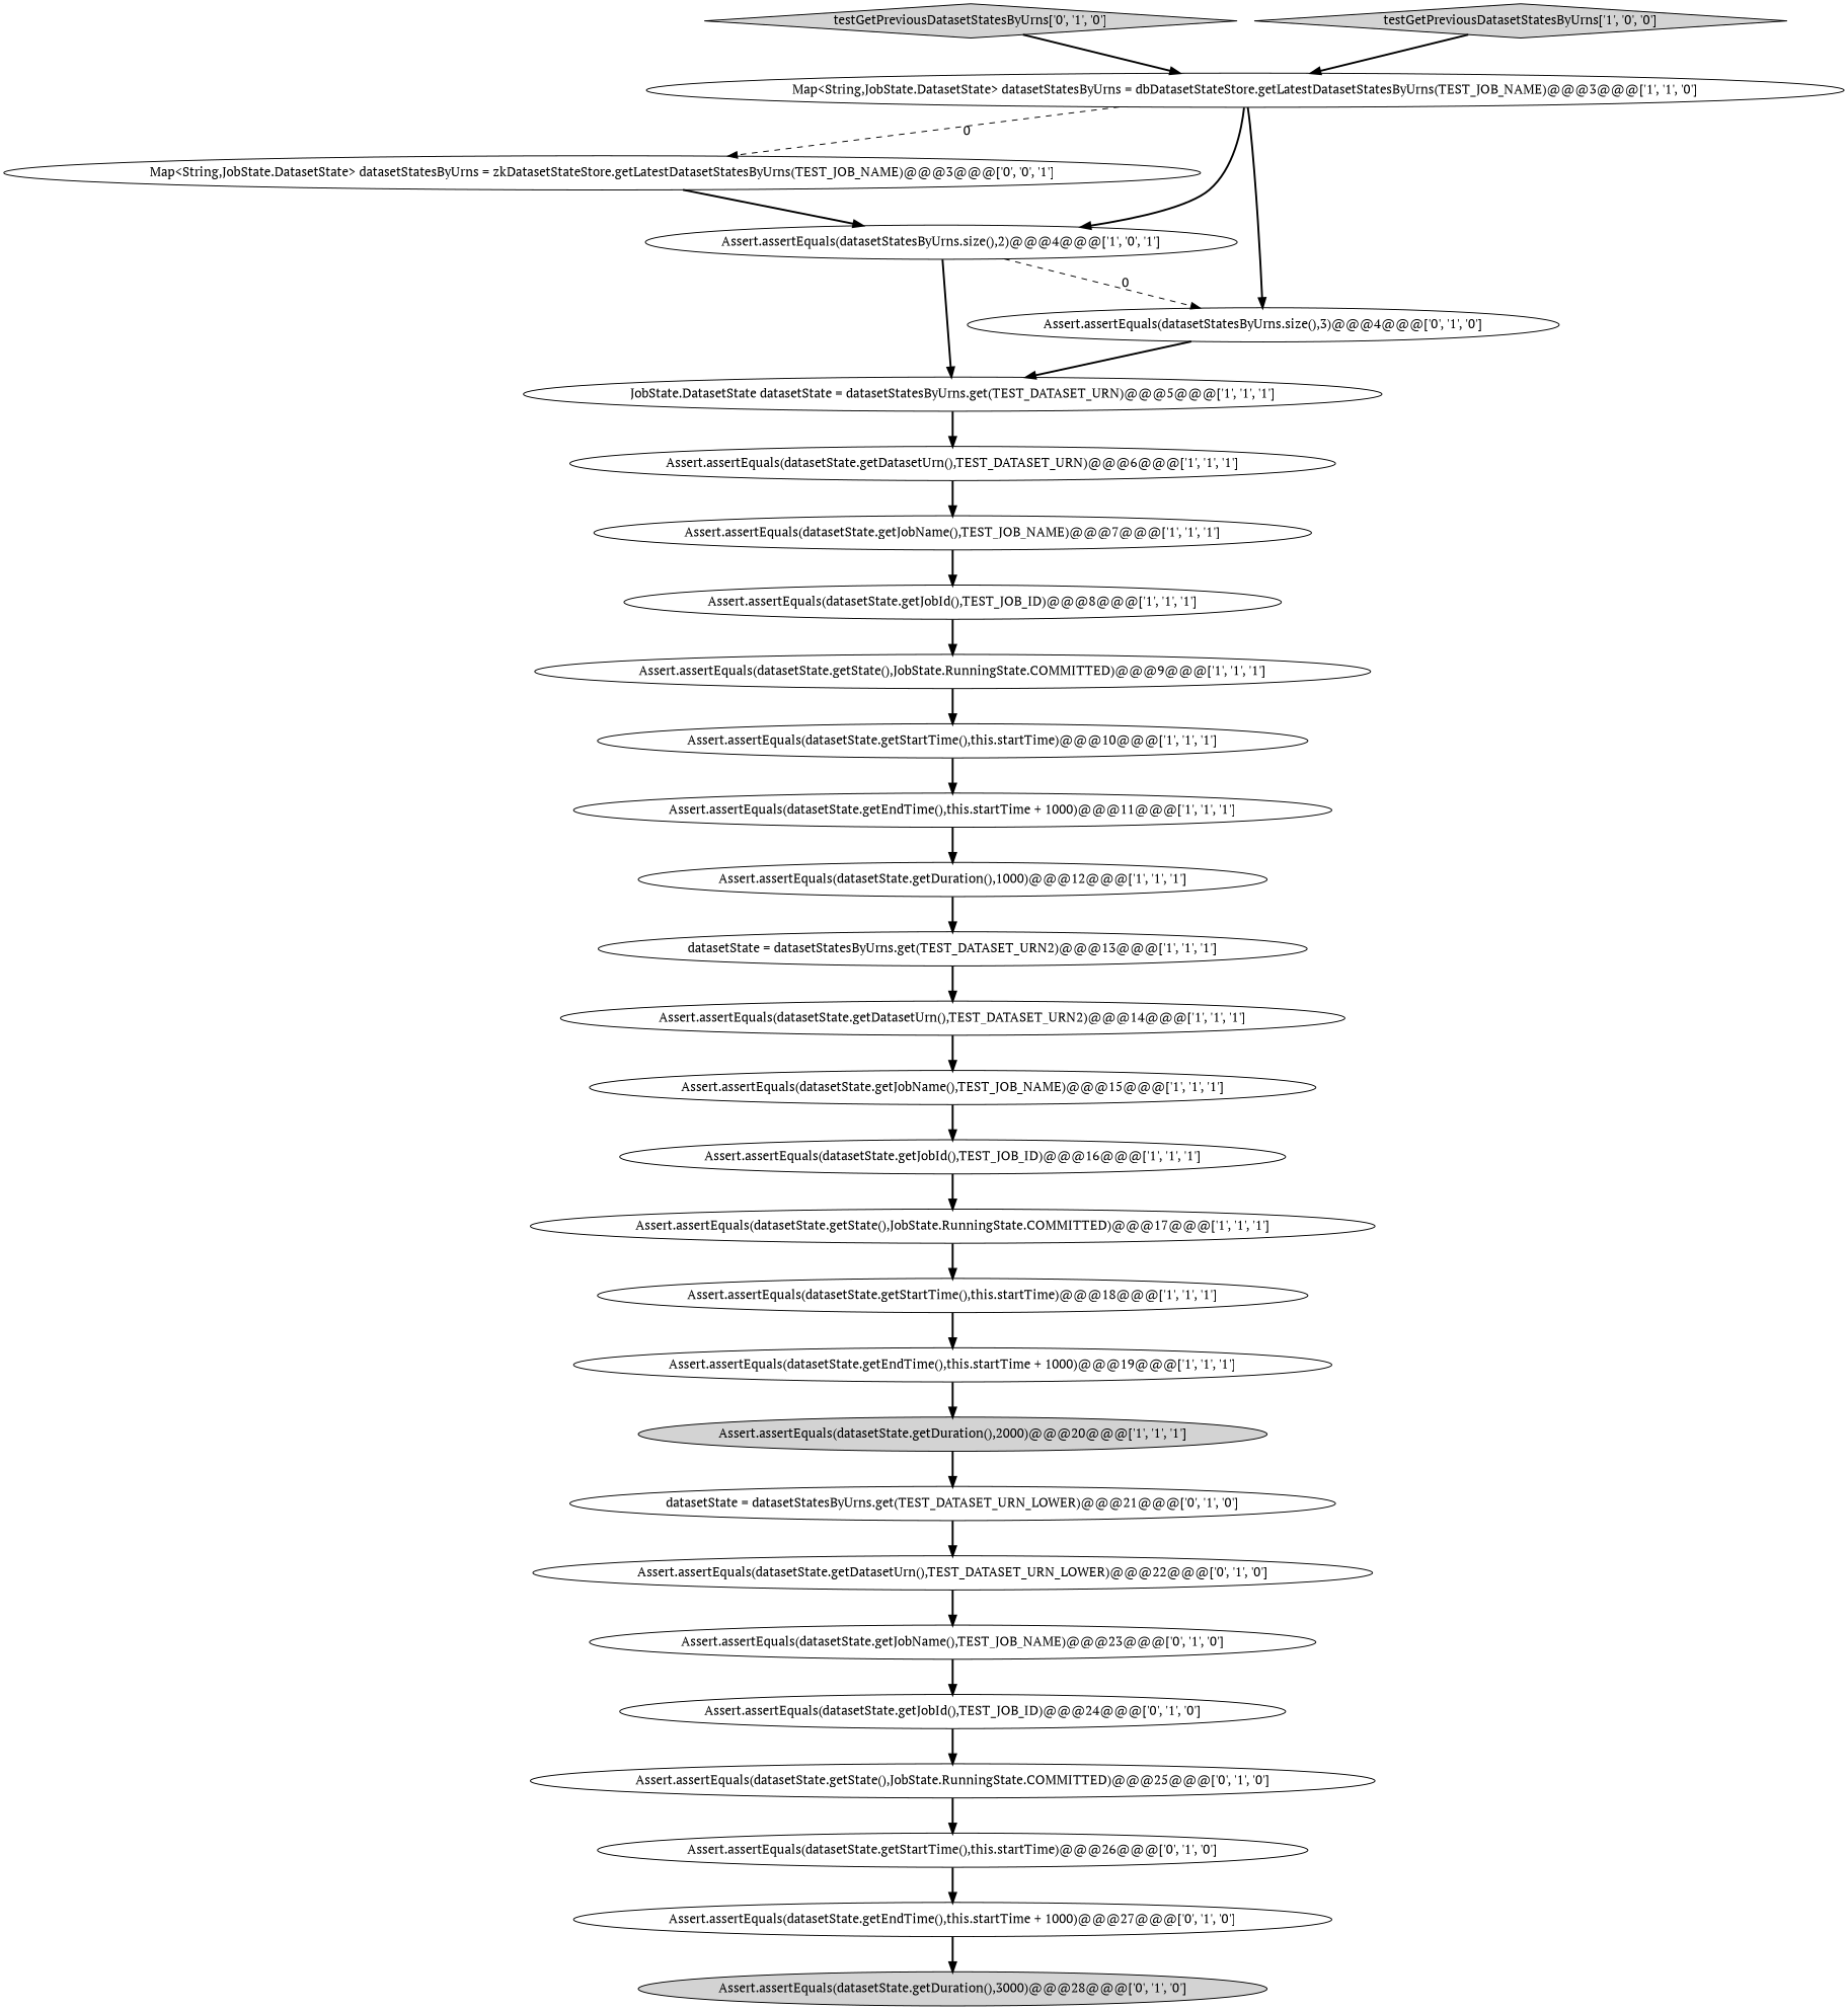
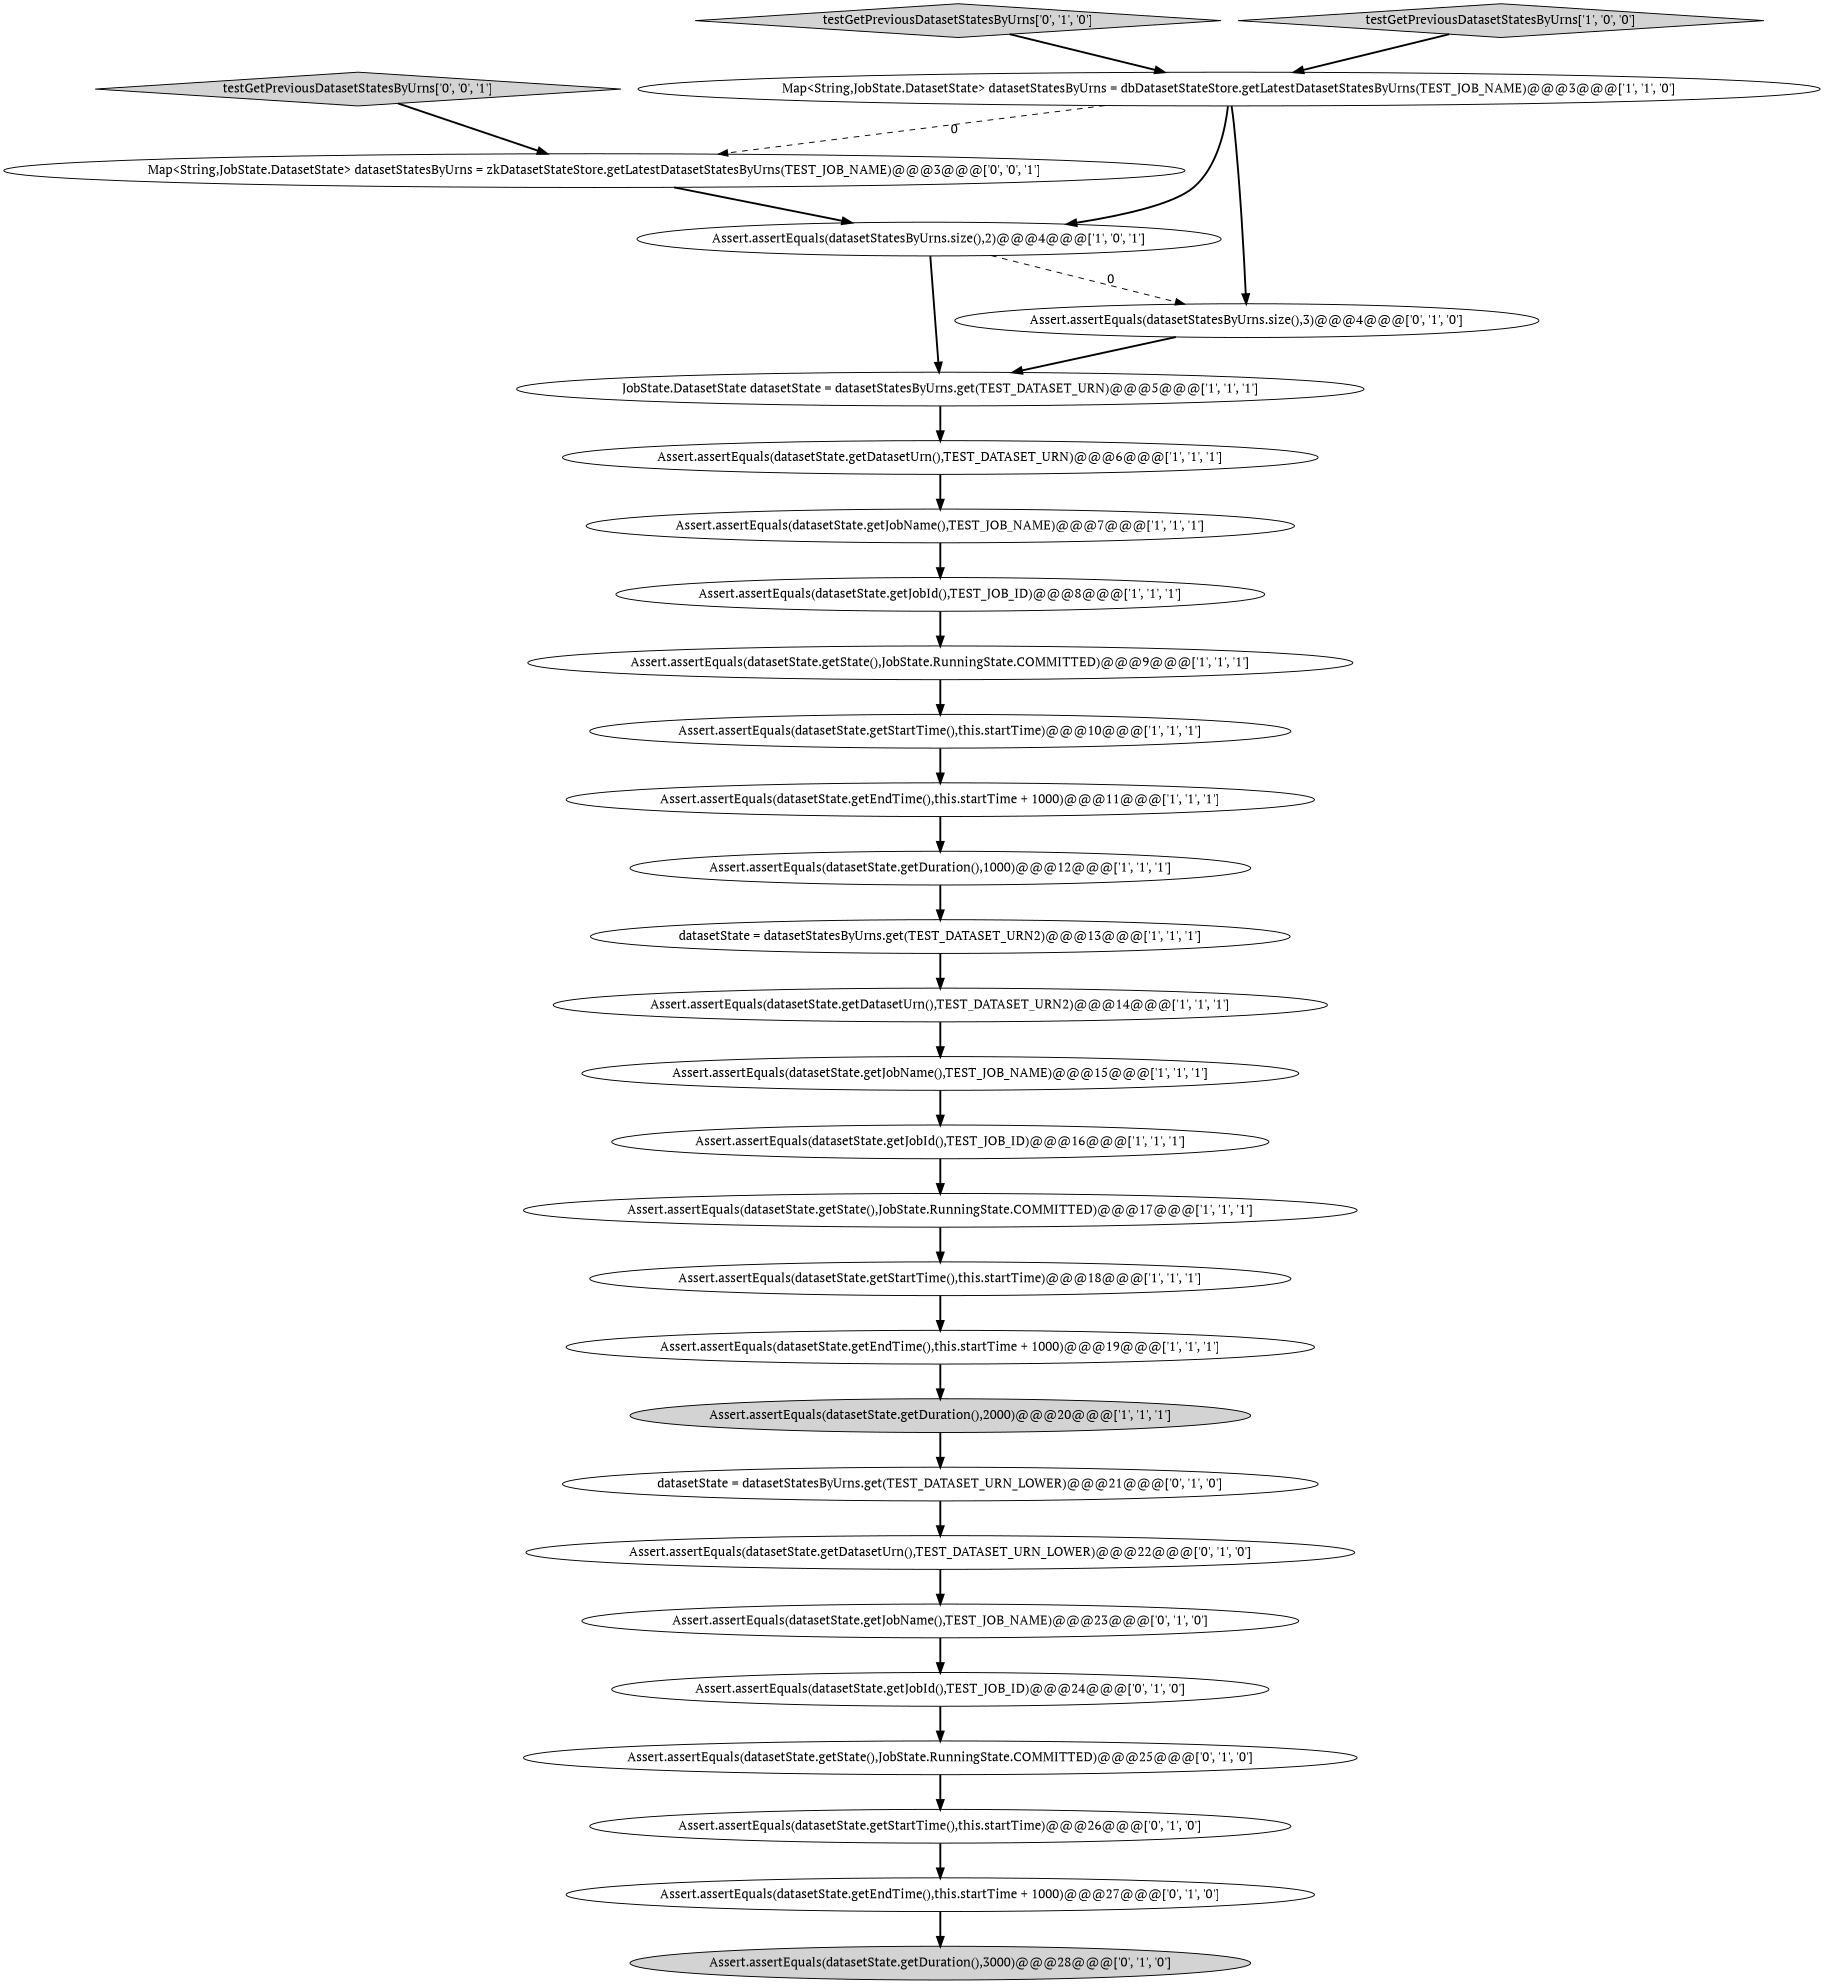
  digraph {
    fontname="PT Serif"
    node [fillcolor=white shape=ellipse style=filled fontname="PT Serif"]
    edge [style=bold fontname="PT Serif"]
    n1 [label="Assert.assertEquals(datasetStatesByUrns.size(),2)@@@4@@@['1', '0', '1']"]
    n2 [label="Assert.assertEquals(datasetStatesByUrns.size(),3)@@@4@@@['0', '1', '0']"]
    n3 [label="JobState.DatasetState datasetState = datasetStatesByUrns.get(TEST_DATASET_URN)@@@5@@@['1', '1', '1']"]
    n4 [label="Assert.assertEquals(datasetState.getJobName(),TEST_JOB_NAME)@@@15@@@['1', '1', '1']"]
    n5 [label="Assert.assertEquals(datasetState.getJobId(),TEST_JOB_ID)@@@16@@@['1', '1', '1']"]
    n6 [label="Assert.assertEquals(datasetState.getDatasetUrn(),TEST_DATASET_URN2)@@@14@@@['1', '1', '1']"]
    n7 [label="Assert.assertEquals(datasetState.getDuration(),1000)@@@12@@@['1', '1', '1']"]
    n8 [label="datasetState = datasetStatesByUrns.get(TEST_DATASET_URN2)@@@13@@@['1', '1', '1']"]
    n9 [label="datasetState = datasetStatesByUrns.get(TEST_DATASET_URN_LOWER)@@@21@@@['0', '1', '0']"]
    n10 [label="Assert.assertEquals(datasetState.getDatasetUrn(),TEST_DATASET_URN_LOWER)@@@22@@@['0', '1', '0']"]
    n11 [fillcolor=lightgray label="testGetPreviousDatasetStatesByUrns['0', '1', '0']" shape=diamond]
    n12 [label="Map<String,JobState.DatasetState> datasetStatesByUrns = dbDatasetStateStore.getLatestDatasetStatesByUrns(TEST_JOB_NAME)@@@3@@@['1', '1', '0']"]
    n13 [label="Assert.assertEquals(datasetState.getJobName(),TEST_JOB_NAME)@@@23@@@['0', '1', '0']"]
    n14 [label="Assert.assertEquals(datasetState.getJobId(),TEST_JOB_ID)@@@24@@@['0', '1', '0']"]
    n15 [label="Assert.assertEquals(datasetState.getState(),JobState.RunningState.COMMITTED)@@@17@@@['1', '1', '1']"]
    n16 [label="Assert.assertEquals(datasetState.getStartTime(),this.startTime)@@@10@@@['1', '1', '1']"]
    n17 [label="Assert.assertEquals(datasetState.getEndTime(),this.startTime + 1000)@@@11@@@['1', '1', '1']"]
    n18 [label="Assert.assertEquals(datasetState.getState(),JobState.RunningState.COMMITTED)@@@9@@@['1', '1', '1']"]
    n19 [label="Assert.assertEquals(datasetState.getStartTime(),this.startTime)@@@26@@@['0', '1', '0']"]
    n20 [label="Assert.assertEquals(datasetState.getEndTime(),this.startTime + 1000)@@@27@@@['0', '1', '0']"]
    n21 [fillcolor=lightgray label="testGetPreviousDatasetStatesByUrns['1', '0', '0']" shape=diamond]
    n22 [label="Assert.assertEquals(datasetState.getJobName(),TEST_JOB_NAME)@@@7@@@['1', '1', '1']"]
    n23 [label="Assert.assertEquals(datasetState.getJobId(),TEST_JOB_ID)@@@8@@@['1', '1', '1']"]
    n24 [fillcolor=lightgray label="Assert.assertEquals(datasetState.getDuration(),2000)@@@20@@@['1', '1', '1']"]
    n25 [fillcolor=lightgray label="Assert.assertEquals(datasetState.getDuration(),3000)@@@28@@@['0', '1', '0']"]
    n26 [label="Assert.assertEquals(datasetState.getStartTime(),this.startTime)@@@18@@@['1', '1', '1']"]
    n27 [label="Assert.assertEquals(datasetState.getEndTime(),this.startTime + 1000)@@@19@@@['1', '1', '1']"]
    n28 [label="Map<String,JobState.DatasetState> datasetStatesByUrns = zkDatasetStateStore.getLatestDatasetStatesByUrns(TEST_JOB_NAME)@@@3@@@['0', '0', '1']"]
    n29 [label="Assert.assertEquals(datasetState.getDatasetUrn(),TEST_DATASET_URN)@@@6@@@['1', '1', '1']"]
    n30 [label="Assert.assertEquals(datasetState.getState(),JobState.RunningState.COMMITTED)@@@25@@@['0', '1', '0']"]
+   n31 [fillcolor=lightgray label="testGetPreviousDatasetStatesByUrns['0', '0', '1']" shape=diamond]
    n1 -> n2 [label=0 style=dashed]
    n1 -> n3
    n2 -> n3
    n3 -> n29
    n4 -> n5
    n5 -> n15
    n6 -> n4
    n7 -> n8
    n8 -> n6
    n9 -> n10
    n10 -> n13
    n11 -> n12
    n12 -> n1
    n12 -> n2
    n12 -> n28 [label=0 style=dashed]
    n13 -> n14
    n14 -> n30
    n15 -> n26
    n16 -> n17
    n17 -> n7
    n18 -> n16
    n19 -> n20
    n20 -> n25
    n21 -> n12
    n22 -> n23
    n23 -> n18
    n24 -> n9
    n26 -> n27
    n27 -> n24
    n28 -> n1
    n29 -> n22
    n30 -> n19
+   n31 -> n28
  }
